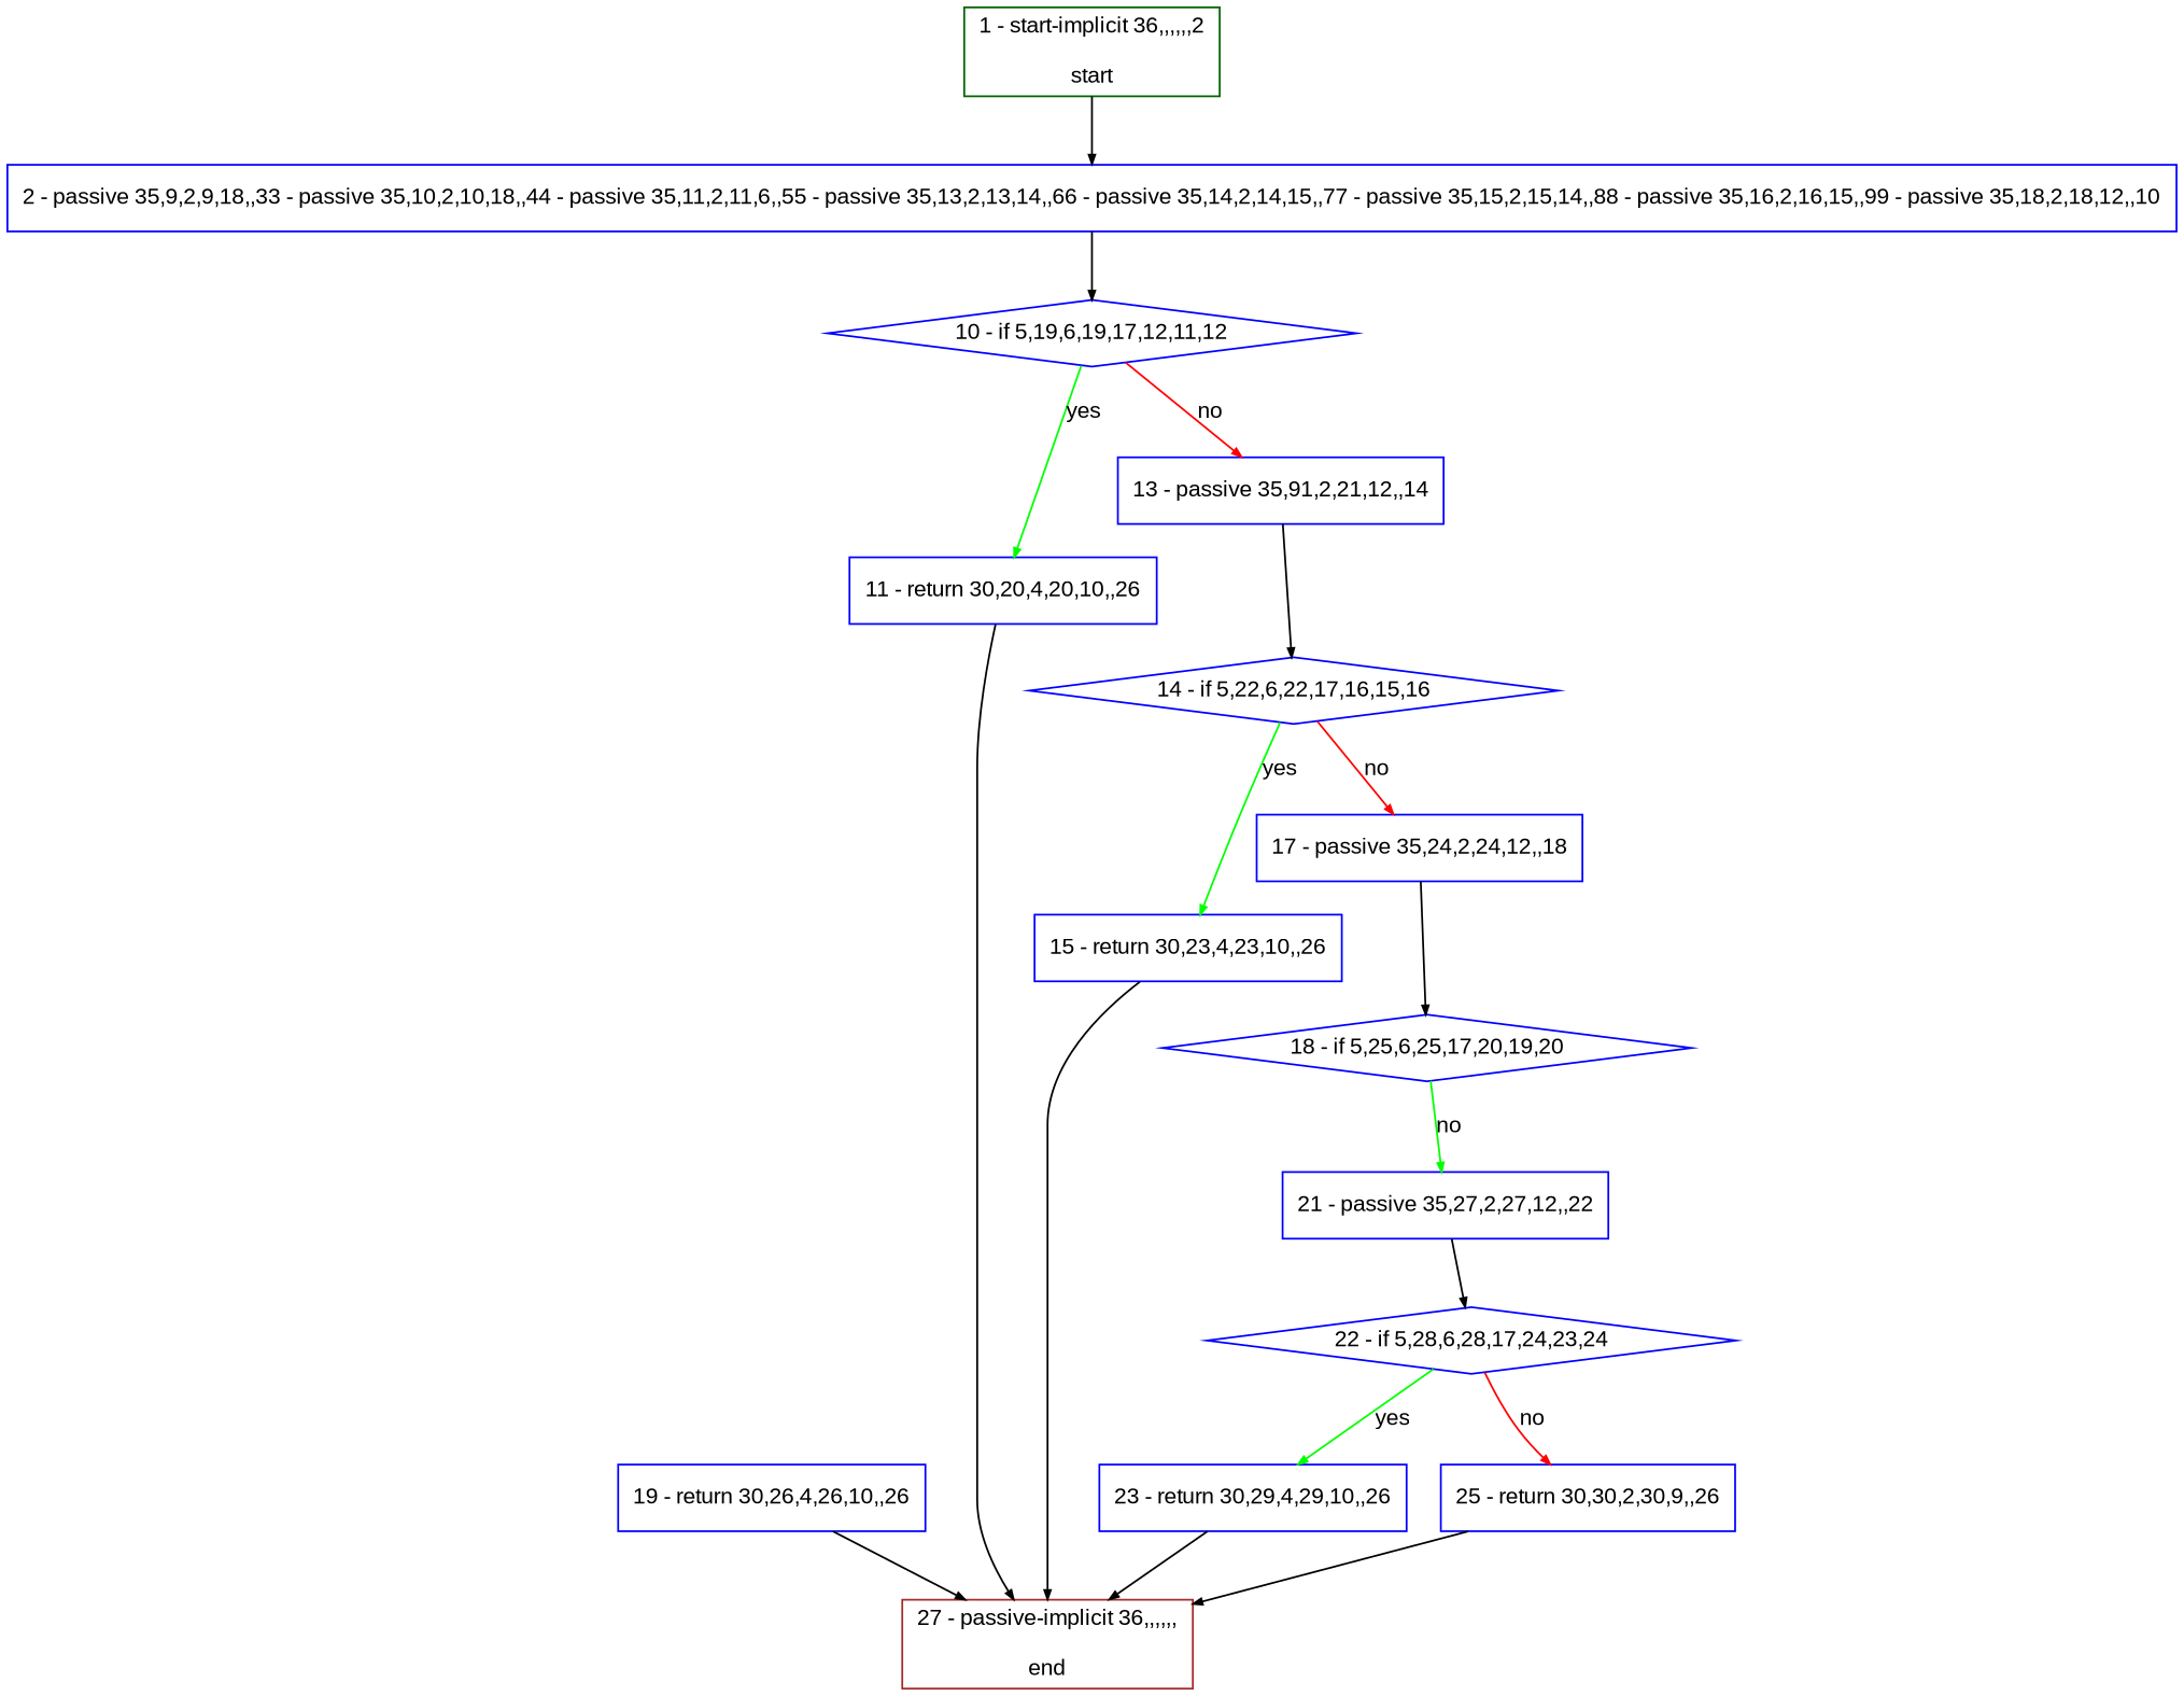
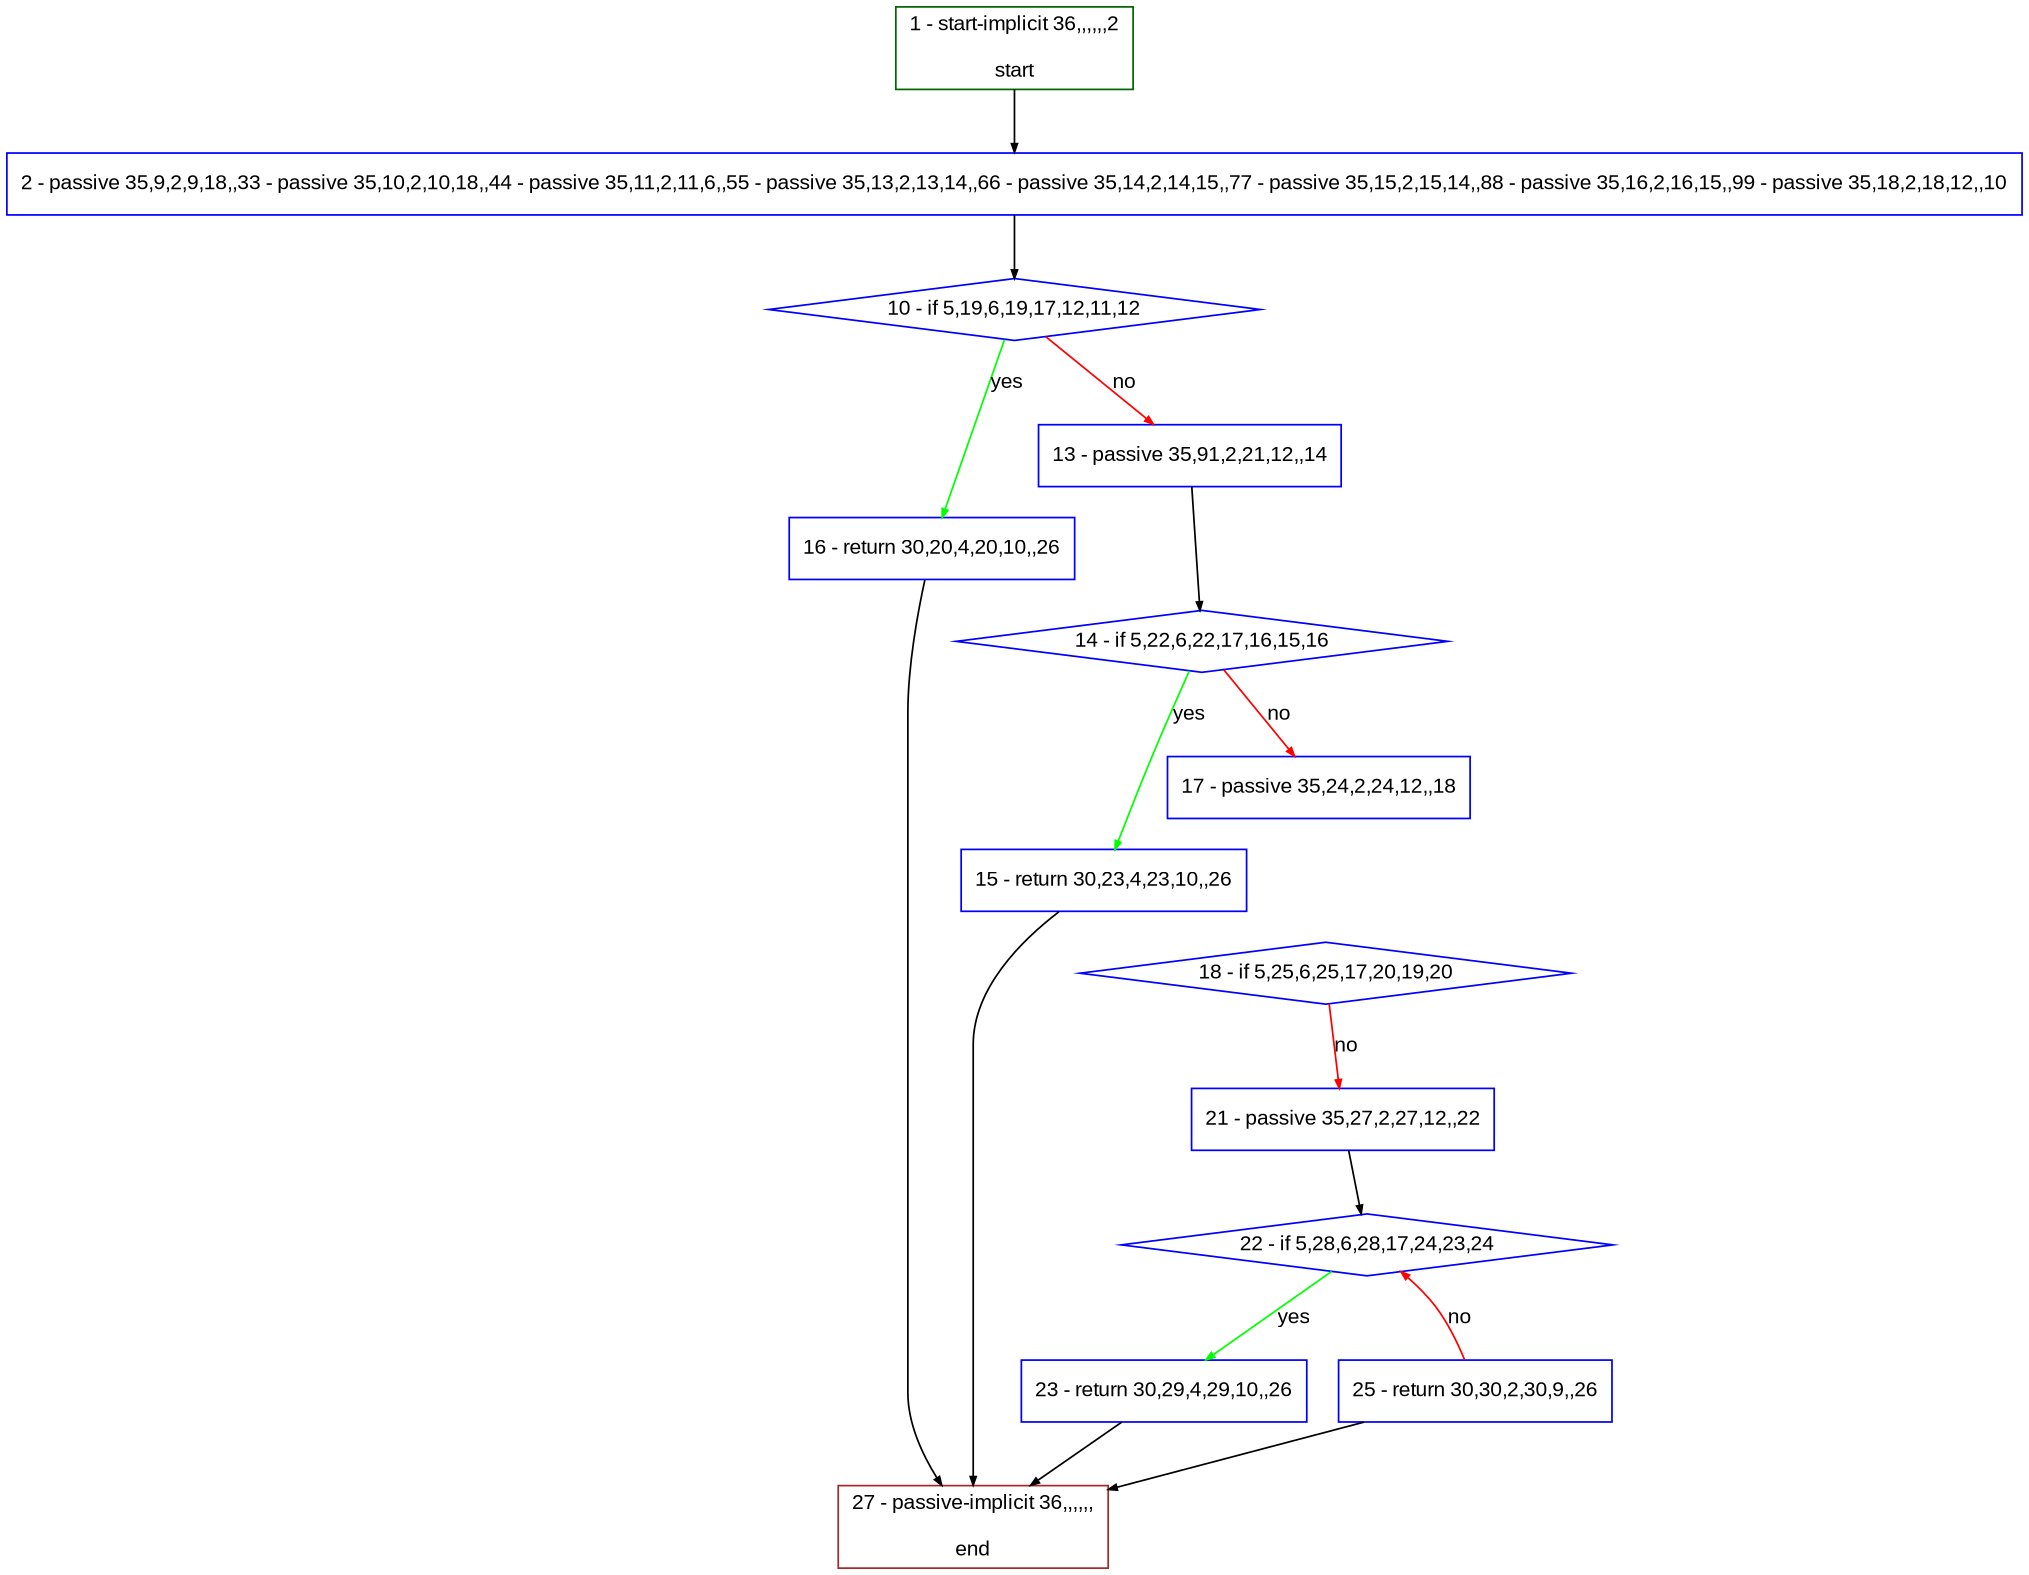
  digraph {
    bgcolor=white
    compound=true
    fillcolor="#FFFFCC"
    fontname=Arial
    fontsize=12
    pack=true
    packmode=clust
    style="rounded,filled"
    node [color="#0000ff" compound=true fillcolor="#ffffff" fixedsize=false fontname=Arial fontsize=12 node_initialized=no shape=box style=filled]
    edge [arrowhead=normal arrowsize=0.5 arrowtail=none color="#000000" compound=true dir=forward fontcolor=black fontname=Arial fontsize=12]
    n1 [label="2 - passive 35,9,2,9,18,,33 - passive 35,10,2,10,18,,44 - passive 35,11,2,11,6,,55 - passive 35,13,2,13,14,,66 - passive 35,14,2,14,15,,77 - passive 35,15,2,15,14,,88 - passive 35,16,2,16,15,,99 - passive 35,18,2,18,12,,10"]
    n2 [label="10 - if 5,19,6,19,17,12,11,12" shape=diamond]
-   n3 [label="11 - return 30,20,4,20,10,,26"]
+   n3 [label="16 - return 30,20,4,20,10,,26"]
    n4 [label="13 - passive 35,91,2,21,12,,14"]
    n5 [color="#006400" label="1 - start-implicit 36,,,,,,2\n\nstart"]
    n6 [color="#a52a2a" label="27 - passive-implicit 36,,,,,,\n\nend"]
    n7 [label="14 - if 5,22,6,22,17,16,15,16" shape=diamond]
    n8 [label="15 - return 30,23,4,23,10,,26"]
    n9 [label="17 - passive 35,24,2,24,12,,18"]
    n10 [label="18 - if 5,25,6,25,17,20,19,20" shape=diamond]
    n11 [label="21 - passive 35,27,2,27,12,,22"]
-   n12 [label="19 - return 30,26,4,26,10,,26"]
    n13 [label="22 - if 5,28,6,28,17,24,23,24" shape=diamond]
    n14 [label="23 - return 30,29,4,29,10,,26"]
    n15 [label="25 - return 30,30,2,30,9,,26"]
    n1 -> n2
    n2 -> n3 [color="#00ff00" label=yes]
    n2 -> n4 [color="#ff0000" label=no]
    n3 -> n6
    n4 -> n7
    n5 -> n1
    n7 -> n8 [color="#00ff00" label=yes]
    n7 -> n9 [color="#ff0000" label=no]
    n8 -> n6
-   n9 -> n10
-   n10 -> n11 [color="#00ff00" label=no]
+   n10 -> n11 [color="#ff0000" label=no]
    n11 -> n13
-   n12 -> n6
    n13 -> n14 [color="#00ff00" label=yes]
-   n13 -> n15 [color="#ff0000" label=no]
+   n15 -> n13 [color="#ff0000" label=no]
    n14 -> n6
    n15 -> n6
  }
